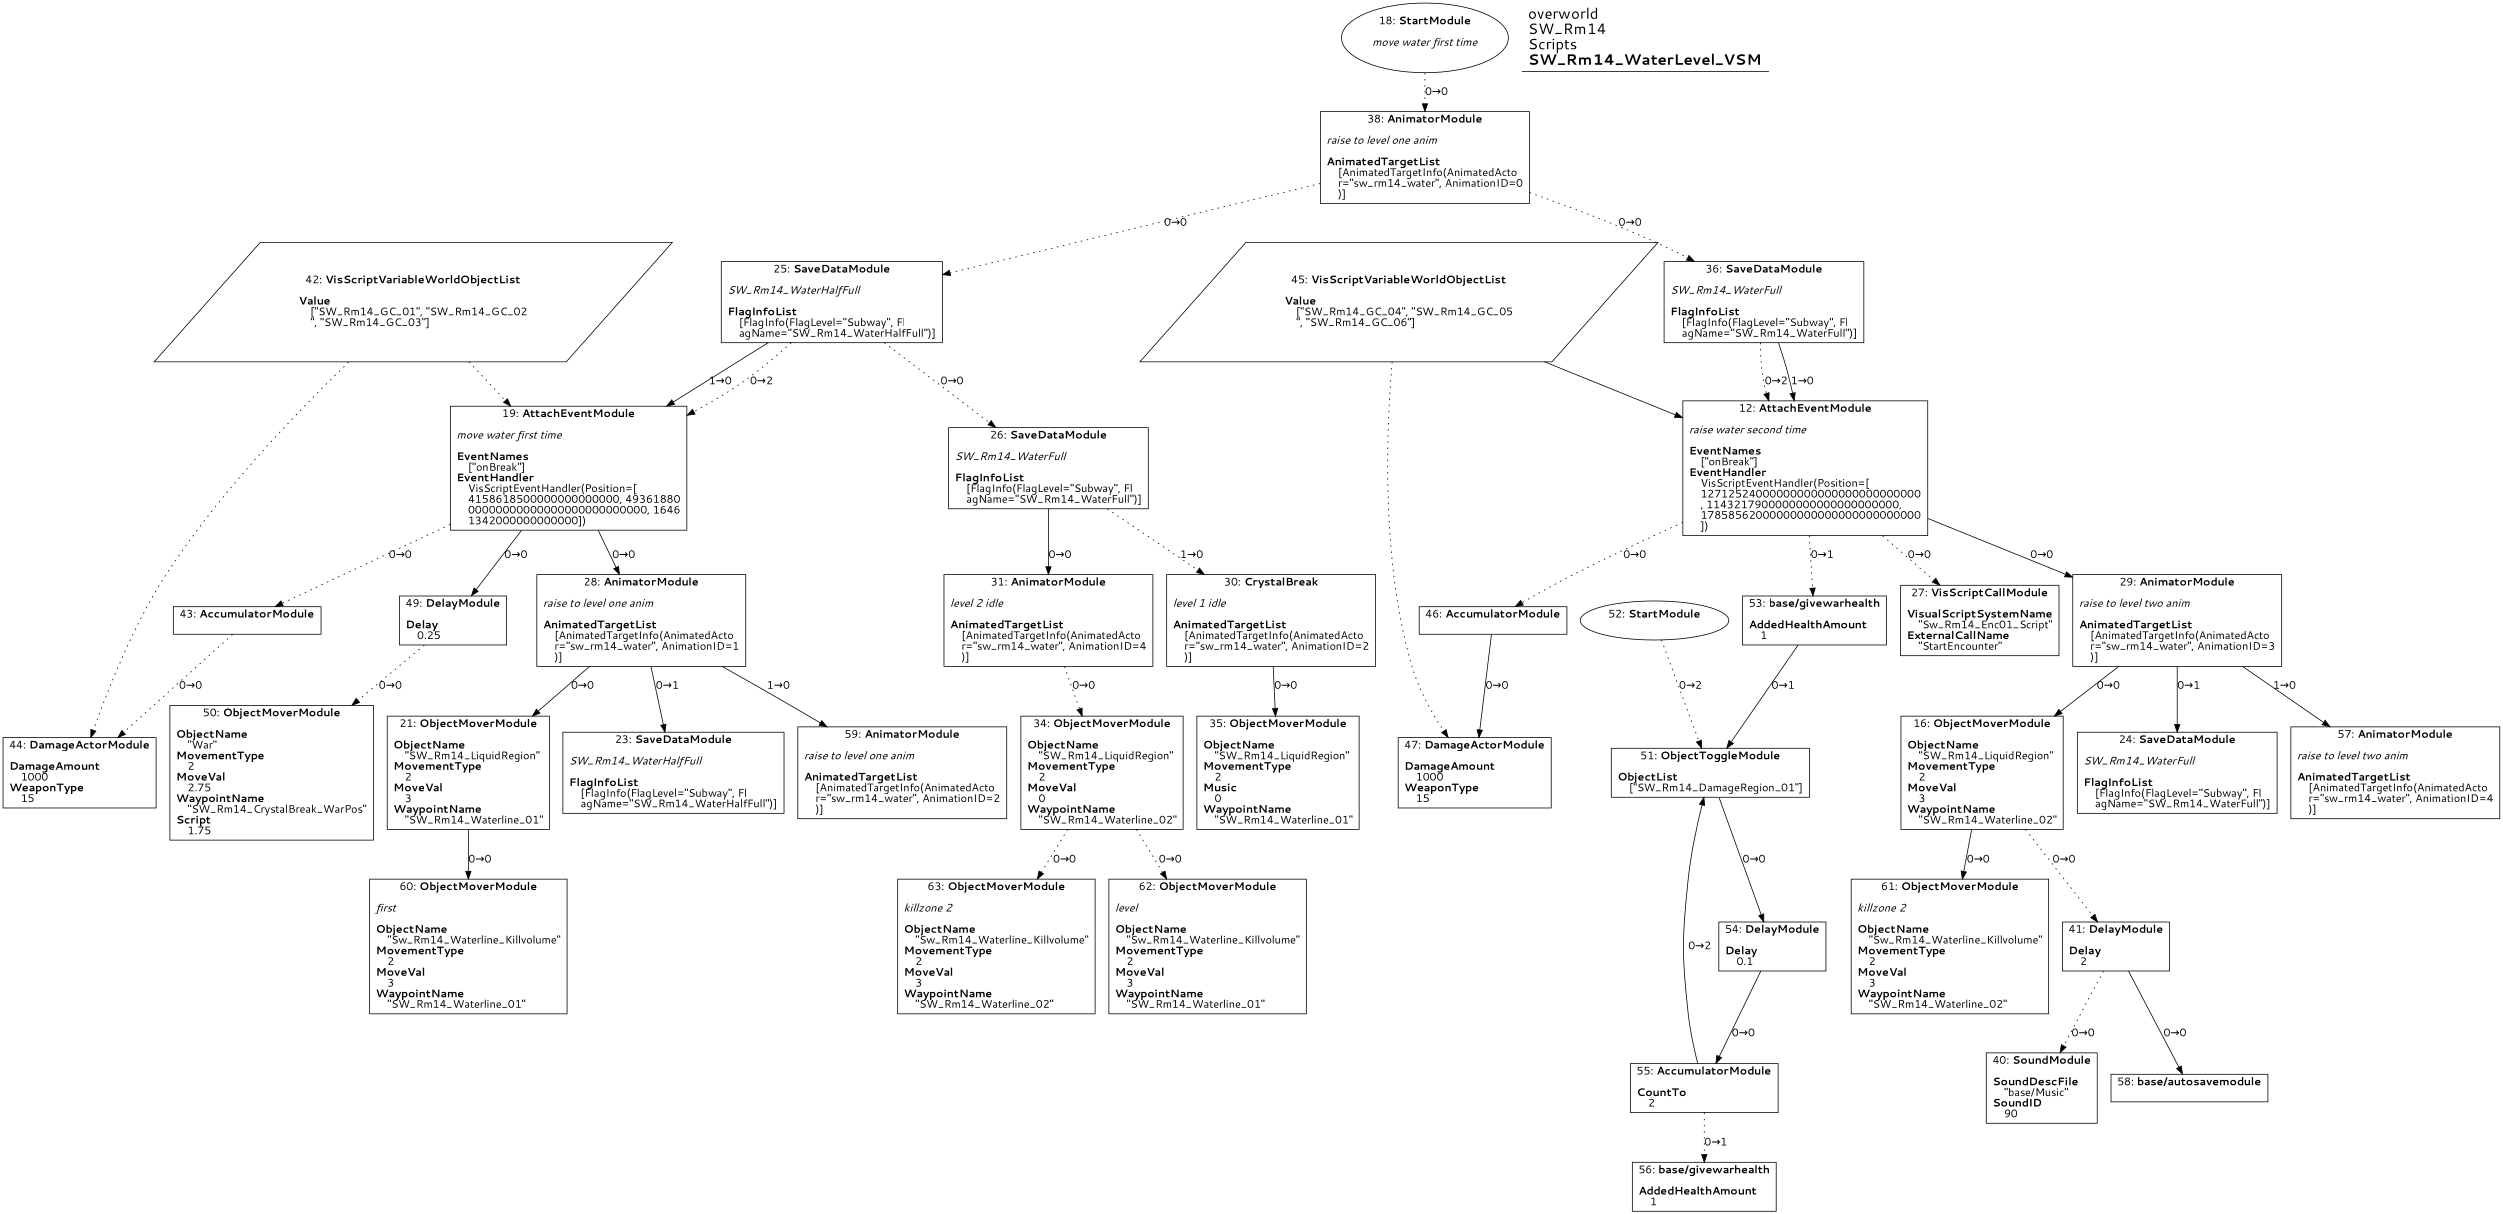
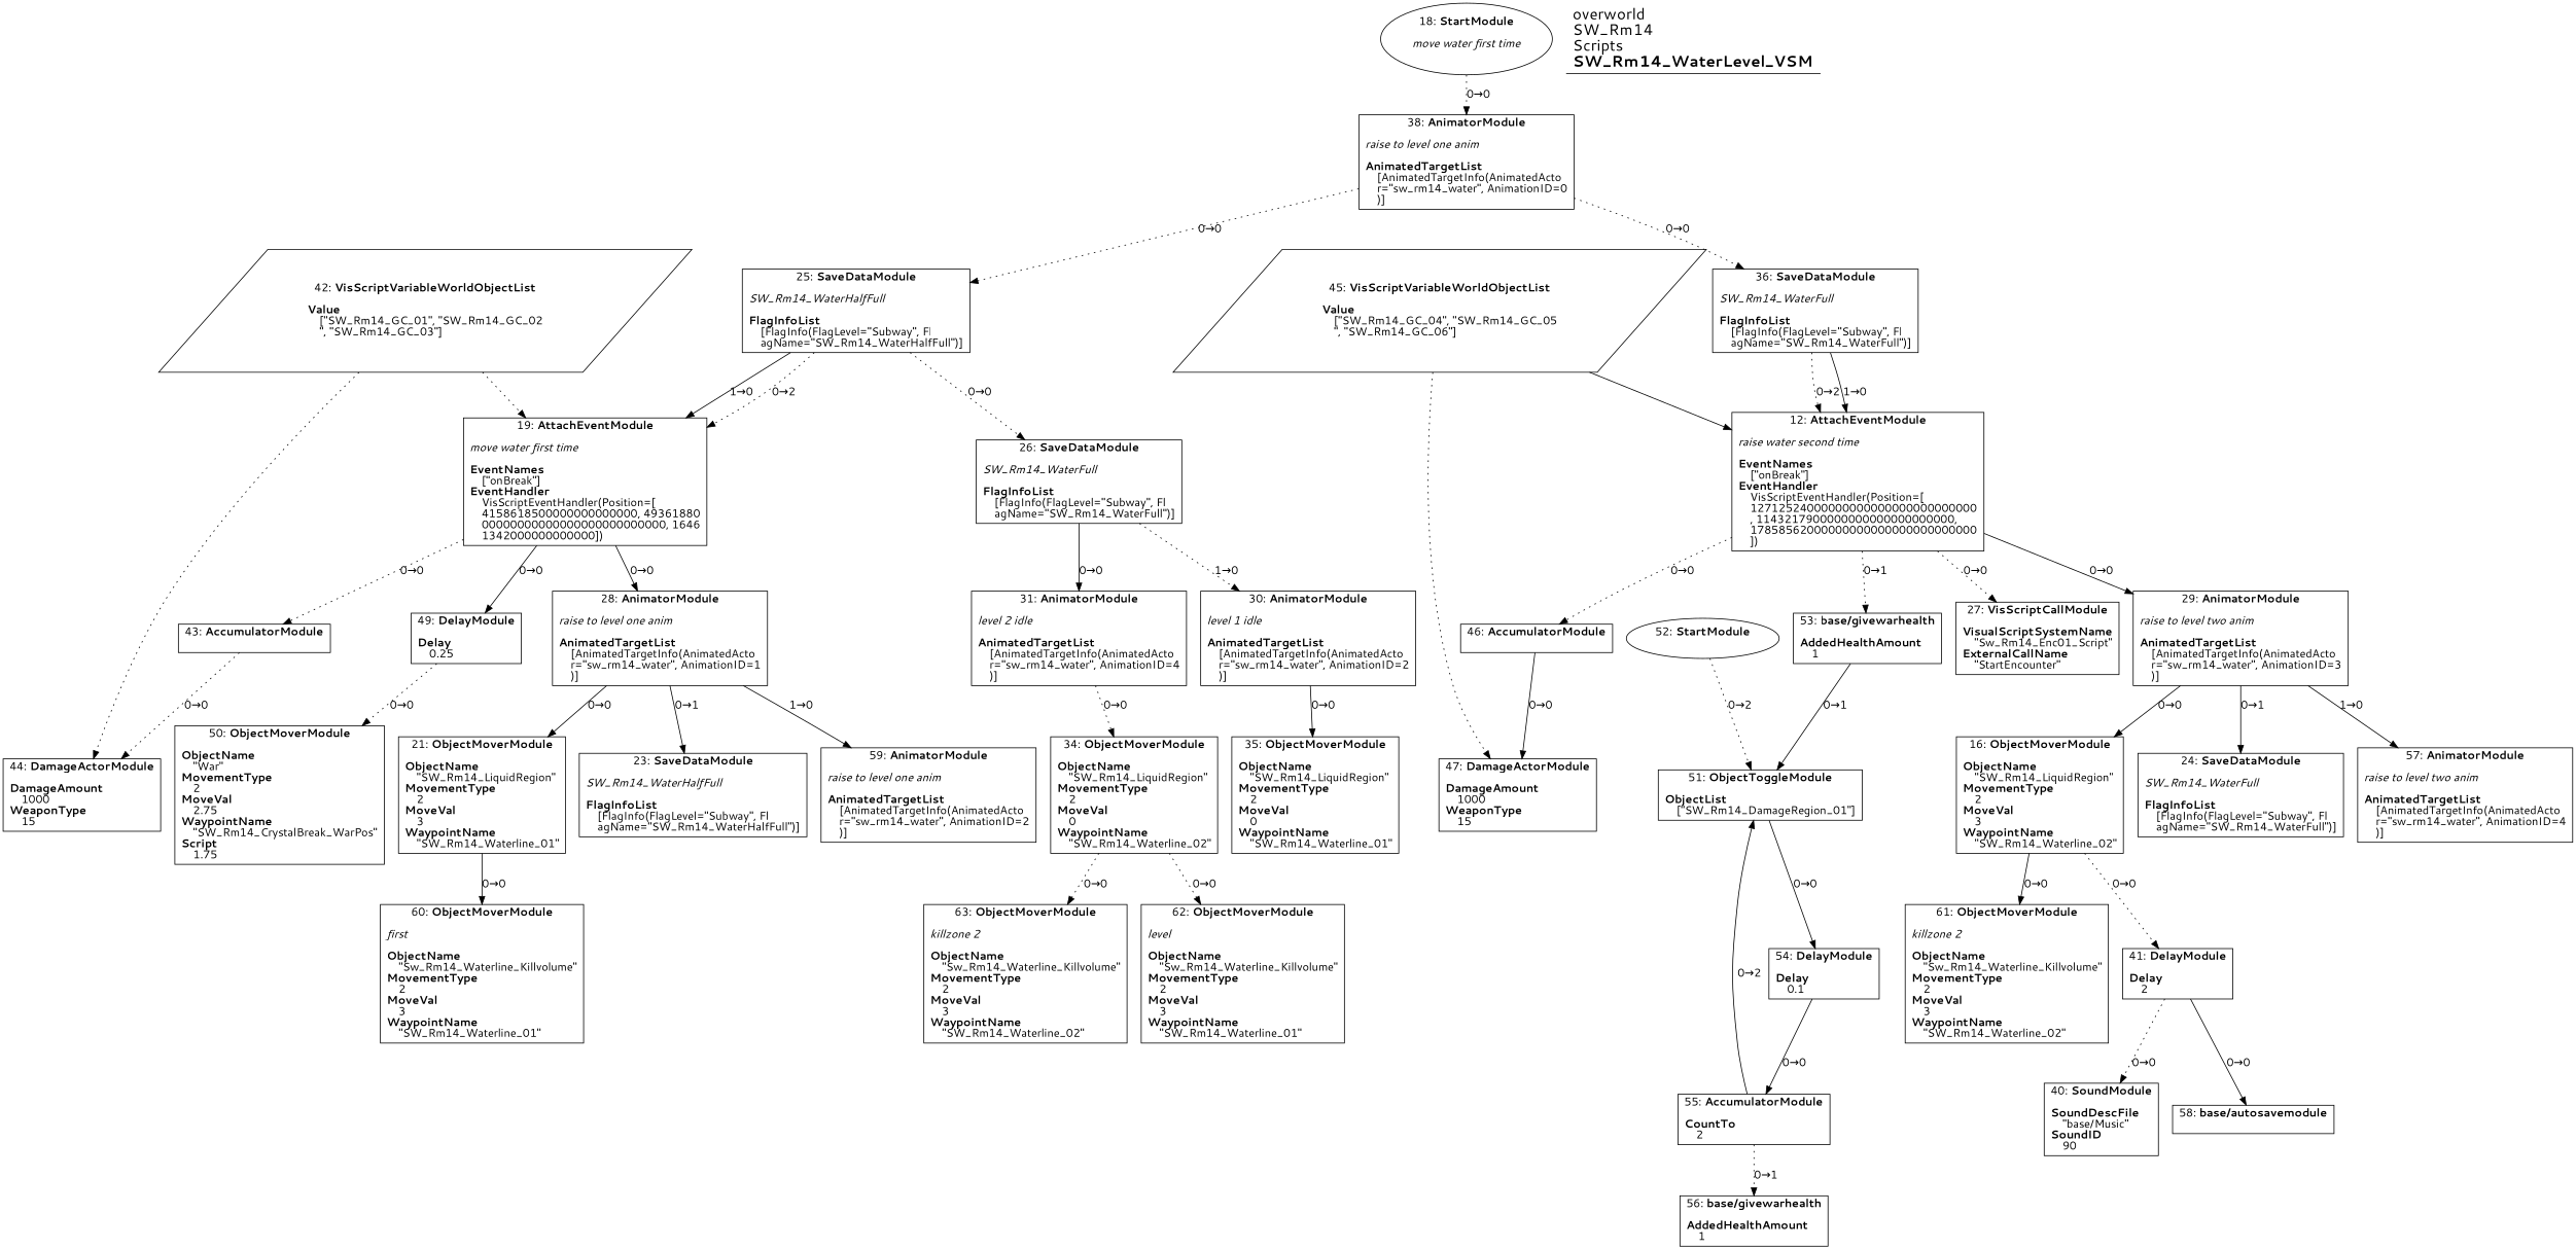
  digraph {
    fontname="Segoe UI"
    splines=spline
    node [fontname="Segoe UI" shape=box]
    edge [fontname="Segoe UI" style=dotted]
    n1 [label=<12: <b>AttachEventModule</b><br/><br/><i>raise water second time<br align="left"/></i><br align="left"/><b>EventNames</b><br align="left"/>    [&quot;onBreak&quot;]<br align="left"/><b>EventHandler</b><br align="left"/>    VisScriptEventHandler(Position=[<br align="left"/>    12712524000000000000000000000000<br align="left"/>    , 1143217900000000000000000000, <br align="left"/>    17858562000000000000000000000000<br align="left"/>    ])<br align="left"/>>]
    n2 [label=<27: <b>VisScriptCallModule</b><br/><br/><b>VisualScriptSystemName</b><br align="left"/>    &quot;Sw_Rm14_Enc01_Script&quot;<br align="left"/><b>ExternalCallName</b><br align="left"/>    &quot;StartEncounter&quot;<br align="left"/>>]
    n3 [label=<29: <b>AnimatorModule</b><br/><br/><i>raise to level two anim<br align="left"/></i><br align="left"/><b>AnimatedTargetList</b><br align="left"/>    [AnimatedTargetInfo(AnimatedActo<br align="left"/>    r=&quot;sw_rm14_water&quot;, AnimationID=3<br align="left"/>    )]<br align="left"/>>]
    n4 [label=<46: <b>AccumulatorModule</b><br/><br/>>]
    n5 [label=<53: <b>base/givewarhealth</b><br/><br/><b>AddedHealthAmount</b><br align="left"/>    1<br align="left"/>>]
    n6 [label=<16: <b>ObjectMoverModule</b><br/><br/><b>ObjectName</b><br align="left"/>    &quot;SW_Rm14_LiquidRegion&quot;<br align="left"/><b>MovementType</b><br align="left"/>    2<br align="left"/><b>MoveVal</b><br align="left"/>    3<br align="left"/><b>WaypointName</b><br align="left"/>    &quot;SW_Rm14_Waterline_02&quot;<br align="left"/>>]
    n7 [label=<24: <b>SaveDataModule</b><br/><br/><i>SW_Rm14_WaterFull<br align="left"/></i><br align="left"/><b>FlagInfoList</b><br align="left"/>    [FlagInfo(FlagLevel=&quot;Subway&quot;, Fl<br align="left"/>    agName=&quot;SW_Rm14_WaterFull&quot;)]<br align="left"/>>]
    n8 [label=<57: <b>AnimatorModule</b><br/><br/><i>raise to level two anim<br align="left"/></i><br align="left"/><b>AnimatedTargetList</b><br align="left"/>    [AnimatedTargetInfo(AnimatedActo<br align="left"/>    r=&quot;sw_rm14_water&quot;, AnimationID=4<br align="left"/>    )]<br align="left"/>>]
    n9 [label=<47: <b>DamageActorModule</b><br/><br/><b>DamageAmount</b><br align="left"/>    1000<br align="left"/><b>WeaponType</b><br align="left"/>    15<br align="left"/>>]
    n10 [label=<51: <b>ObjectToggleModule</b><br/><br/><b>ObjectList</b><br align="left"/>    [&quot;SW_Rm14_DamageRegion_01&quot;]<br align="left"/>>]
    n11 [label=<41: <b>DelayModule</b><br/><br/><b>Delay</b><br align="left"/>    2<br align="left"/>>]
    n12 [label=<61: <b>ObjectMoverModule</b><br/><br/><i>killzone 2<br align="left"/></i><br align="left"/><b>ObjectName</b><br align="left"/>    &quot;Sw_Rm14_Waterline_Killvolume&quot;<br align="left"/><b>MovementType</b><br align="left"/>    2<br align="left"/><b>MoveVal</b><br align="left"/>    3<br align="left"/><b>WaypointName</b><br align="left"/>    &quot;SW_Rm14_Waterline_02&quot;<br align="left"/>>]
    n13 [label=<54: <b>DelayModule</b><br/><br/><b>Delay</b><br align="left"/>    0.1<br align="left"/>>]
    n14 [label=<45: <b>VisScriptVariableWorldObjectList</b><br/><br/><b>Value</b><br align="left"/>    [&quot;SW_Rm14_GC_04&quot;, &quot;SW_Rm14_GC_05<br align="left"/>    &quot;, &quot;SW_Rm14_GC_06&quot;]<br align="left"/>> shape=parallelogram]
    n15 [label=<40: <b>SoundModule</b><br/><br/><b>SoundDescFile</b><br align="left"/>    &quot;base/Music&quot;<br align="left"/><b>SoundID</b><br align="left"/>    90<br align="left"/>>]
    n16 [label=<58: <b>base/autosavemodule</b><br/><br/>>]
    n17 [label=<18: <b>StartModule</b><br/><br/><i>move water first time<br align="left"/></i><br align="left"/>> shape=oval]
    n18 [label=<38: <b>AnimatorModule</b><br/><br/><i>raise to level one anim<br align="left"/></i><br align="left"/><b>AnimatedTargetList</b><br align="left"/>    [AnimatedTargetInfo(AnimatedActo<br align="left"/>    r=&quot;sw_rm14_water&quot;, AnimationID=0<br align="left"/>    )]<br align="left"/>>]
    n19 [label=<25: <b>SaveDataModule</b><br/><br/><i>SW_Rm14_WaterHalfFull<br align="left"/></i><br align="left"/><b>FlagInfoList</b><br align="left"/>    [FlagInfo(FlagLevel=&quot;Subway&quot;, Fl<br align="left"/>    agName=&quot;SW_Rm14_WaterHalfFull&quot;)]<br align="left"/>>]
    n20 [label=<36: <b>SaveDataModule</b><br/><br/><i>SW_Rm14_WaterFull<br align="left"/></i><br align="left"/><b>FlagInfoList</b><br align="left"/>    [FlagInfo(FlagLevel=&quot;Subway&quot;, Fl<br align="left"/>    agName=&quot;SW_Rm14_WaterFull&quot;)]<br align="left"/>>]
    n21 [label=<19: <b>AttachEventModule</b><br/><br/><i>move water first time<br align="left"/></i><br align="left"/><b>EventNames</b><br align="left"/>    [&quot;onBreak&quot;]<br align="left"/><b>EventHandler</b><br align="left"/>    VisScriptEventHandler(Position=[<br align="left"/>    4158618500000000000000, 49361880<br align="left"/>    00000000000000000000000000, 1646<br align="left"/>    1342000000000000])<br align="left"/>>]
    n22 [label=<26: <b>SaveDataModule</b><br/><br/><i>SW_Rm14_WaterFull<br align="left"/></i><br align="left"/><b>FlagInfoList</b><br align="left"/>    [FlagInfo(FlagLevel=&quot;Subway&quot;, Fl<br align="left"/>    agName=&quot;SW_Rm14_WaterFull&quot;)]<br align="left"/>>]
    n23 [label=<28: <b>AnimatorModule</b><br/><br/><i>raise to level one anim<br align="left"/></i><br align="left"/><b>AnimatedTargetList</b><br align="left"/>    [AnimatedTargetInfo(AnimatedActo<br align="left"/>    r=&quot;sw_rm14_water&quot;, AnimationID=1<br align="left"/>    )]<br align="left"/>>]
    n24 [label=<43: <b>AccumulatorModule</b><br/><br/>>]
    n25 [label=<49: <b>DelayModule</b><br/><br/><b>Delay</b><br align="left"/>    0.25<br align="left"/>>]
    n26 [label=<21: <b>ObjectMoverModule</b><br/><br/><b>ObjectName</b><br align="left"/>    &quot;SW_Rm14_LiquidRegion&quot;<br align="left"/><b>MovementType</b><br align="left"/>    2<br align="left"/><b>MoveVal</b><br align="left"/>    3<br align="left"/><b>WaypointName</b><br align="left"/>    &quot;SW_Rm14_Waterline_01&quot;<br align="left"/>>]
    n27 [label=<23: <b>SaveDataModule</b><br/><br/><i>SW_Rm14_WaterHalfFull<br align="left"/></i><br align="left"/><b>FlagInfoList</b><br align="left"/>    [FlagInfo(FlagLevel=&quot;Subway&quot;, Fl<br align="left"/>    agName=&quot;SW_Rm14_WaterHalfFull&quot;)]<br align="left"/>>]
    n28 [label=<59: <b>AnimatorModule</b><br/><br/><i>raise to level one anim<br align="left"/></i><br align="left"/><b>AnimatedTargetList</b><br align="left"/>    [AnimatedTargetInfo(AnimatedActo<br align="left"/>    r=&quot;sw_rm14_water&quot;, AnimationID=2<br align="left"/>    )]<br align="left"/>>]
    n29 [label=<44: <b>DamageActorModule</b><br/><br/><b>DamageAmount</b><br align="left"/>    1000<br align="left"/><b>WeaponType</b><br align="left"/>    15<br align="left"/>>]
    n30 [label=<50: <b>ObjectMoverModule</b><br/><br/><b>ObjectName</b><br align="left"/>    &quot;War&quot;<br align="left"/><b>MovementType</b><br align="left"/>    2<br align="left"/><b>MoveVal</b><br align="left"/>    2.75<br align="left"/><b>WaypointName</b><br align="left"/>    &quot;SW_Rm14_CrystalBreak_WarPos&quot;<br align="left"/><b>Script</b><br align="left"/>    1.75<br align="left"/>>]
    n31 [label=<60: <b>ObjectMoverModule</b><br/><br/><i>first<br align="left"/></i><br align="left"/><b>ObjectName</b><br align="left"/>    &quot;Sw_Rm14_Waterline_Killvolume&quot;<br align="left"/><b>MovementType</b><br align="left"/>    2<br align="left"/><b>MoveVal</b><br align="left"/>    3<br align="left"/><b>WaypointName</b><br align="left"/>    &quot;SW_Rm14_Waterline_01&quot;<br align="left"/>>]
    n32 [label=<42: <b>VisScriptVariableWorldObjectList</b><br/><br/><b>Value</b><br align="left"/>    [&quot;SW_Rm14_GC_01&quot;, &quot;SW_Rm14_GC_02<br align="left"/>    &quot;, &quot;SW_Rm14_GC_03&quot;]<br align="left"/>> shape=parallelogram]
-   n33 [label=<30: <b>CrystalBreak</b><br/><br/><i>level 1 idle<br align="left"/></i><br align="left"/><b>AnimatedTargetList</b><br align="left"/>    [AnimatedTargetInfo(AnimatedActo<br align="left"/>    r=&quot;sw_rm14_water&quot;, AnimationID=2<br align="left"/>    )]<br align="left"/>>]
+   n33 [label=<30: <b>AnimatorModule</b><br/><br/><i>level 1 idle<br align="left"/></i><br align="left"/><b>AnimatedTargetList</b><br align="left"/>    [AnimatedTargetInfo(AnimatedActo<br align="left"/>    r=&quot;sw_rm14_water&quot;, AnimationID=2<br align="left"/>    )]<br align="left"/>>]
    n34 [label=<31: <b>AnimatorModule</b><br/><br/><i>level 2 idle<br align="left"/></i><br align="left"/><b>AnimatedTargetList</b><br align="left"/>    [AnimatedTargetInfo(AnimatedActo<br align="left"/>    r=&quot;sw_rm14_water&quot;, AnimationID=4<br align="left"/>    )]<br align="left"/>>]
-   n35 [label=<35: <b>ObjectMoverModule</b><br/><br/><b>ObjectName</b><br align="left"/>    &quot;SW_Rm14_LiquidRegion&quot;<br align="left"/><b>MovementType</b><br align="left"/>    2<br align="left"/><b>Music</b><br align="left"/>    0<br align="left"/><b>WaypointName</b><br align="left"/>    &quot;SW_Rm14_Waterline_01&quot;<br align="left"/>>]
+   n35 [label=<35: <b>ObjectMoverModule</b><br/><br/><b>ObjectName</b><br align="left"/>    &quot;SW_Rm14_LiquidRegion&quot;<br align="left"/><b>MovementType</b><br align="left"/>    2<br align="left"/><b>MoveVal</b><br align="left"/>    0<br align="left"/><b>WaypointName</b><br align="left"/>    &quot;SW_Rm14_Waterline_01&quot;<br align="left"/>>]
    n36 [label=<34: <b>ObjectMoverModule</b><br/><br/><b>ObjectName</b><br align="left"/>    &quot;SW_Rm14_LiquidRegion&quot;<br align="left"/><b>MovementType</b><br align="left"/>    2<br align="left"/><b>MoveVal</b><br align="left"/>    0<br align="left"/><b>WaypointName</b><br align="left"/>    &quot;SW_Rm14_Waterline_02&quot;<br align="left"/>>]
    n37 [label=<62: <b>ObjectMoverModule</b><br/><br/><i>level<br align="left"/></i><br align="left"/><b>ObjectName</b><br align="left"/>    &quot;Sw_Rm14_Waterline_Killvolume&quot;<br align="left"/><b>MovementType</b><br align="left"/>    2<br align="left"/><b>MoveVal</b><br align="left"/>    3<br align="left"/><b>WaypointName</b><br align="left"/>    &quot;SW_Rm14_Waterline_01&quot;<br align="left"/>>]
    n38 [label=<63: <b>ObjectMoverModule</b><br/><br/><i>killzone 2<br align="left"/></i><br align="left"/><b>ObjectName</b><br align="left"/>    &quot;Sw_Rm14_Waterline_Killvolume&quot;<br align="left"/><b>MovementType</b><br align="left"/>    2<br align="left"/><b>MoveVal</b><br align="left"/>    3<br align="left"/><b>WaypointName</b><br align="left"/>    &quot;SW_Rm14_Waterline_02&quot;<br align="left"/>>]
    n39 [label=<55: <b>AccumulatorModule</b><br/><br/><b>CountTo</b><br align="left"/>    2<br align="left"/>>]
    n40 [label=<56: <b>base/givewarhealth</b><br/><br/><b>AddedHealthAmount</b><br align="left"/>    1<br align="left"/>>]
    n41 [label=<52: <b>StartModule</b><br/><br/>> shape=oval]
    n42 [label=<<font point-size="20">overworld<br align="left"/>SW_Rm14<br align="left"/>Scripts<br align="left"/><b>SW_Rm14_WaterLevel_VSM</b><br align="left"/></font>> shape=underline]
    n1 -> n2 [label="0→0"]
    n1 -> n3 [label="0→0" style=solid]
    n1 -> n4 [label="0→0"]
    n1 -> n5 [label="0→1"]
    n3 -> n6 [label="0→0" style=solid]
    n3 -> n7 [label="0→1" style=solid]
    n3 -> n8 [label="1→0" style=solid]
    n4 -> n9 [label="0→0" style=solid]
    n5 -> n10 [label="0→1" style=solid]
    n6 -> n11 [label="0→0"]
    n6 -> n12 [label="0→0" style=solid]
    n10 -> n13 [label="0→0" style=solid]
    n11 -> n15 [label="0→0"]
    n11 -> n16 [label="0→0" style=solid]
    n13 -> n39 [label="0→0" style=solid]
    n14 -> n1 [style=solid]
    n14 -> n9
    n17 -> n18 [label="0→0"]
    n18 -> n19 [label="0→0"]
    n18 -> n20 [label="0→0"]
    n19 -> n21 [label="1→0" style=solid]
    n19 -> n21 [label="0→2"]
    n19 -> n22 [label="0→0"]
    n20 -> n1 [label="0→2"]
    n20 -> n1 [label="1→0" style=solid]
    n21 -> n23 [label="0→0" style=solid]
    n21 -> n24 [label="0→0"]
    n21 -> n25 [label="0→0" style=solid]
    n22 -> n33 [label="1→0"]
    n22 -> n34 [label="0→0" style=solid]
    n23 -> n26 [label="0→0" style=solid]
    n23 -> n27 [label="0→1" style=solid]
    n23 -> n28 [label="1→0" style=solid]
    n24 -> n29 [label="0→0"]
    n25 -> n30 [label="0→0"]
    n26 -> n31 [label="0→0" style=solid]
    n32 -> n21
    n32 -> n29
    n33 -> n35 [label="0→0" style=solid]
    n34 -> n36 [label="0→0"]
    n36 -> n37 [label="0→0"]
    n36 -> n38 [label="0→0"]
    n39 -> n10 [label="0→2" style=solid]
    n39 -> n40 [label="0→1"]
    n41 -> n10 [label="0→2"]
  }
